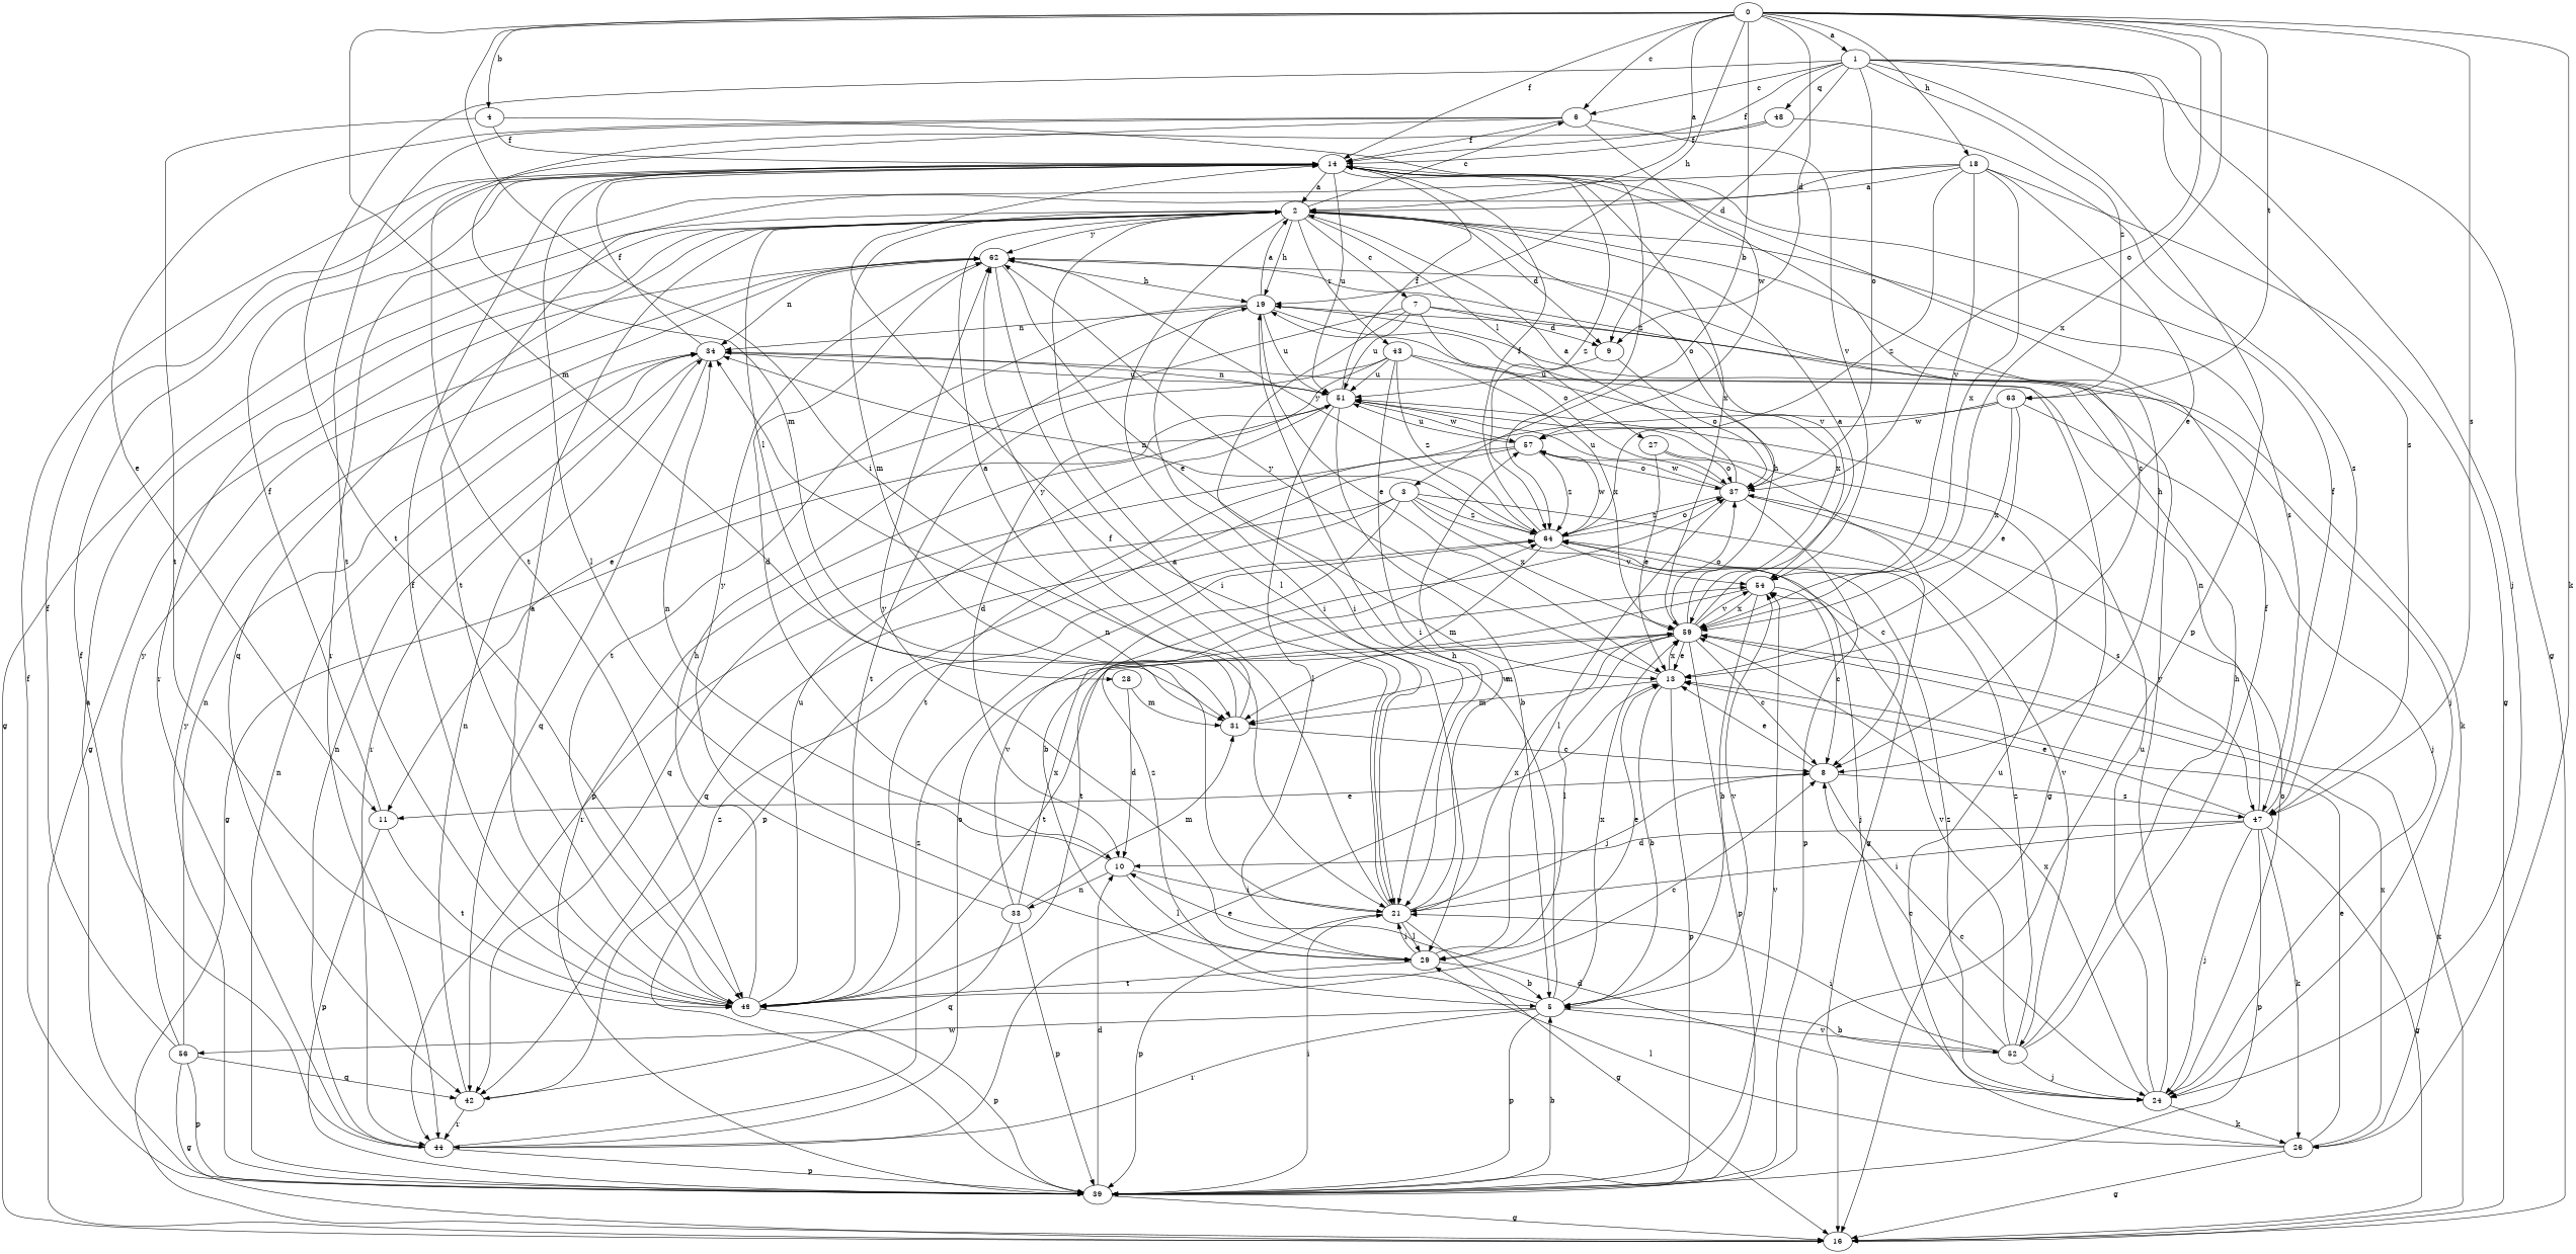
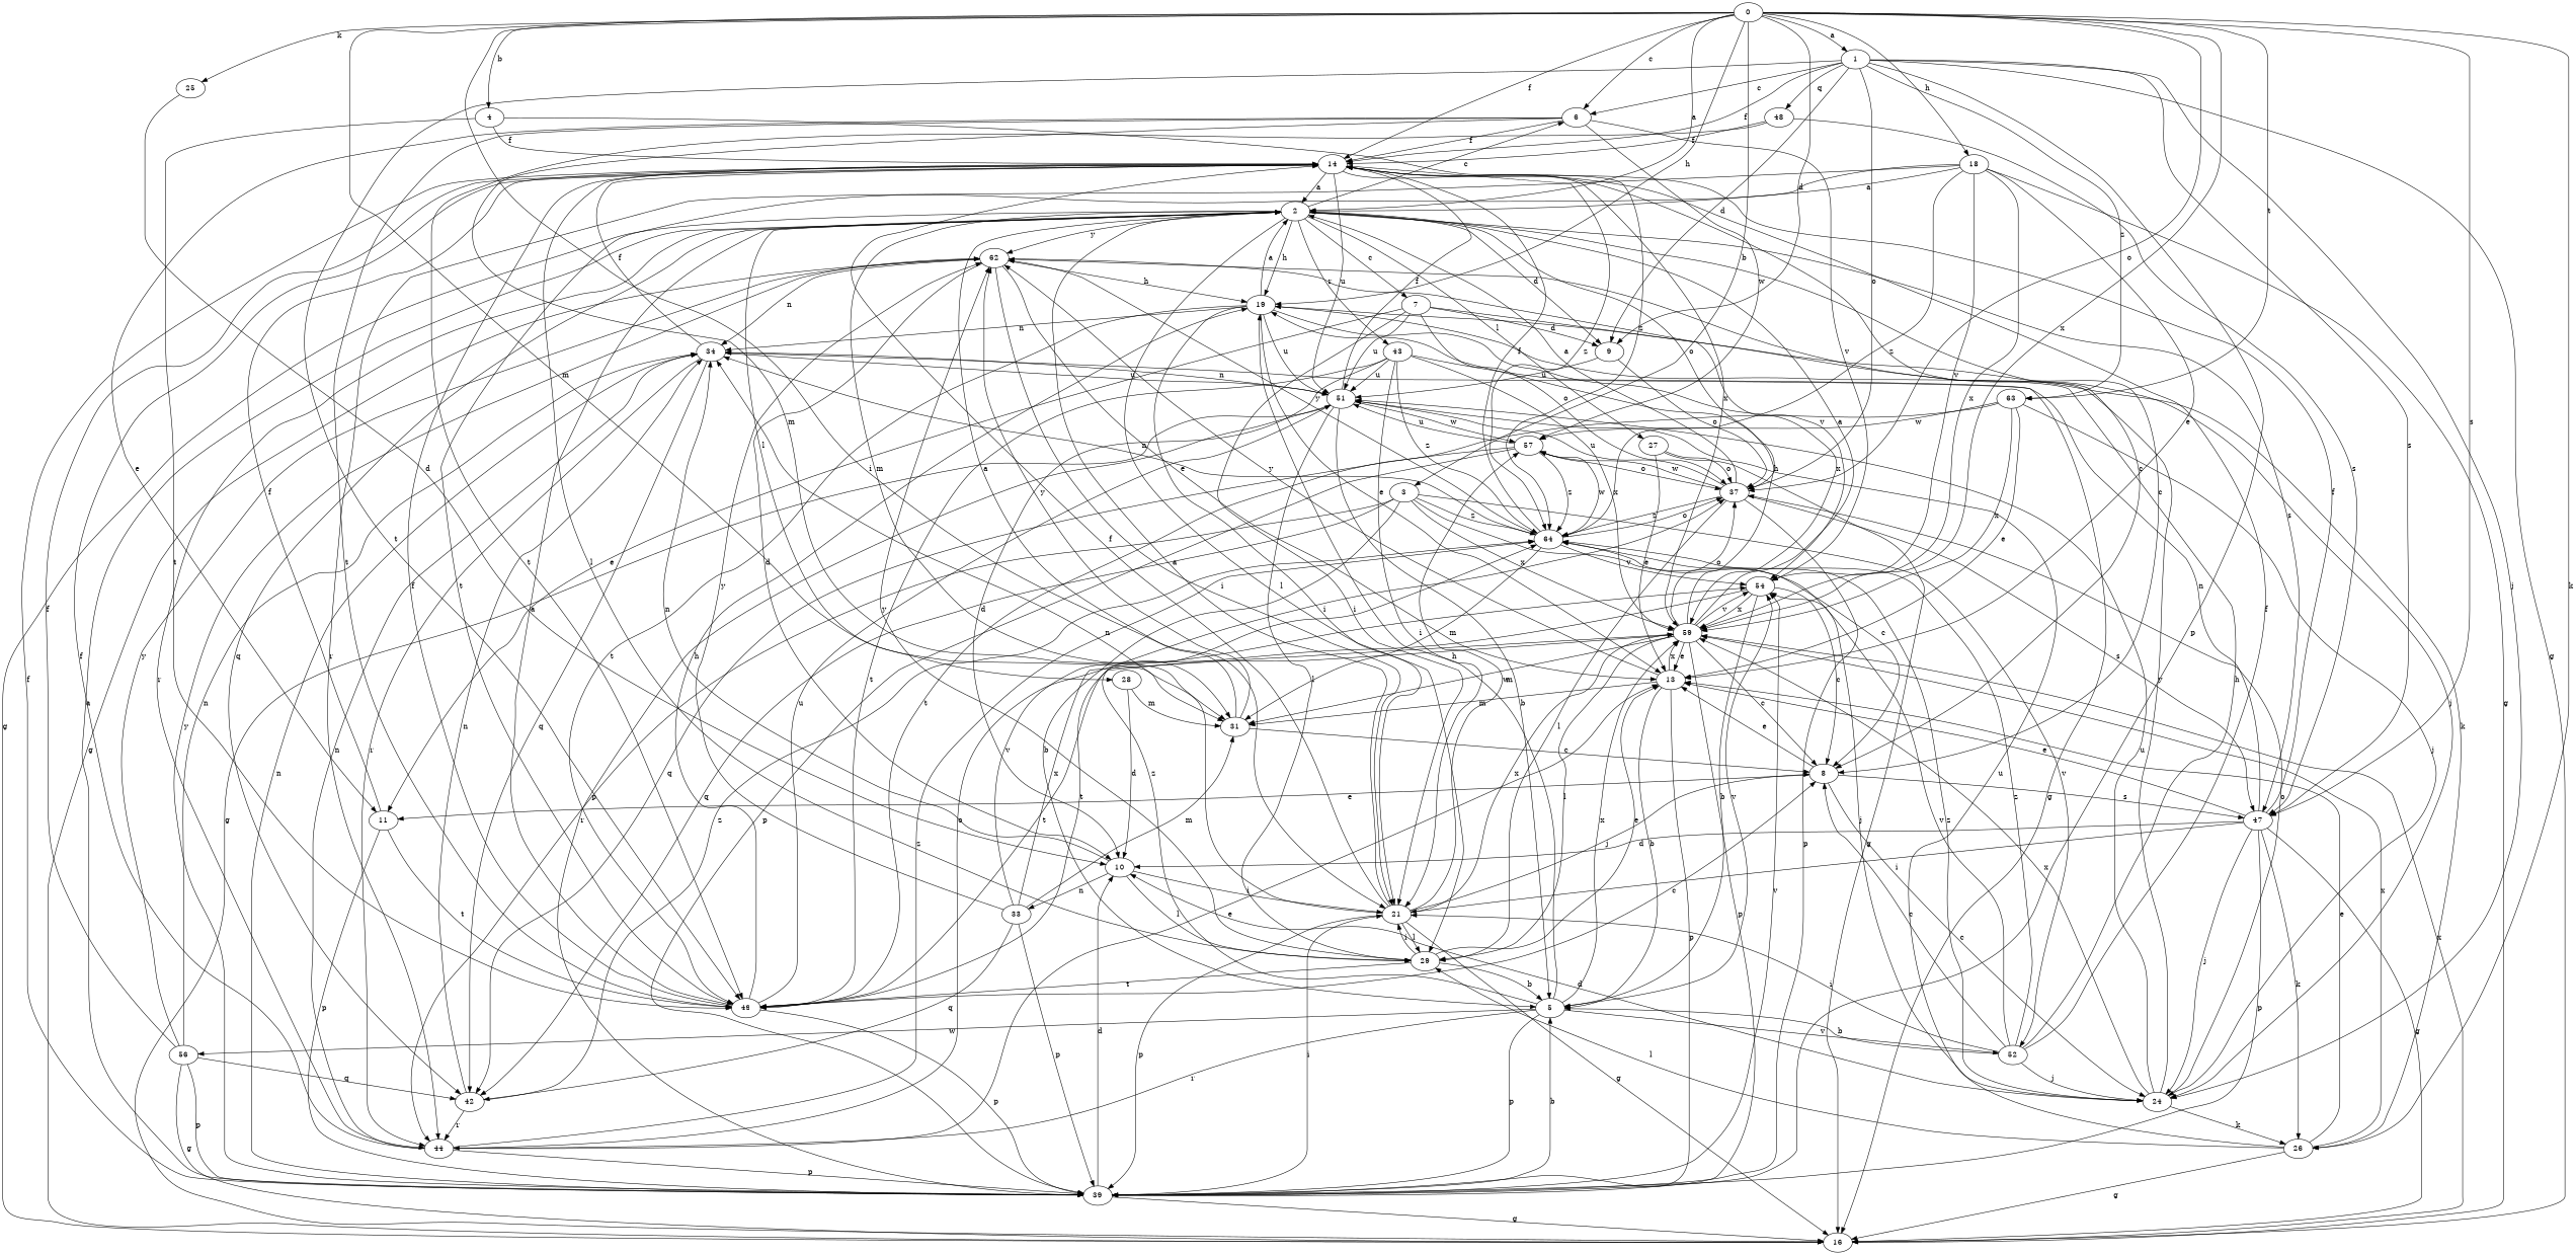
  strict digraph {
    0
    1
    2
    3
    4
    6
    9
    14
    18
    19
    21
+   25
    26
    31
    37
    47
    59
    63
    16
    24
    39
    n22 [label=48]
    49
    7
    8
    27
    28
    29
    42
    43
    44
    62
    5
    52
    64
    54
    11
    57
    51
    13
    34
    10
    56
    33
    0 -> 1 [label=a]
    0 -> 2 [label=a]
    0 -> 3 [label=b]
    0 -> 4 [label=b]
    0 -> 6 [label=c]
    0 -> 9 [label=d]
    0 -> 14 [label=f]
    0 -> 18 [label=h]
    0 -> 19 [label=h]
    0 -> 21 [label=i]
+   0 -> 25 [label=k]
    0 -> 26 [label=k]
    0 -> 31 [label=m]
    0 -> 37 [label=o]
    0 -> 47 [label=s]
    0 -> 59 [label=x]
    0 -> 63 [label=t]
    1 -> 6 [label=c]
    1 -> 9 [label=d]
    1 -> 14 [label=f]
    1 -> 37 [label=o]
    1 -> 47 [label=s]
    1 -> 63 [label=z]
    1 -> 16 [label=g]
    1 -> 24 [label=j]
    1 -> 39 [label=p]
    1 -> n22 [label=q]
    1 -> 49 [label=t]
    2 -> 6 [label=c]
    2 -> 9 [label=d]
    2 -> 19 [label=h]
    2 -> 31 [label=m]
    2 -> 37 [label=o]
    2 -> 47 [label=s]
    2 -> 16 [label=g]
    2 -> 7 [label=c]
-   2 -> 8 [label=h]
+   2 -> 8 [label=c]
    2 -> 27 [label=l]
    2 -> 28 [label=l]
    2 -> 29 [label=l]
    2 -> 42 [label=q]
    2 -> 43 [label=r]
    2 -> 44 [label=r]
    2 -> 62 [label=y]
    3 -> 59 [label=x]
    3 -> 8 [label=c]
    3 -> 42 [label=q]
    3 -> 44 [label=r]
    3 -> 5 [label=b]
    3 -> 52 [label=v]
    3 -> 64 [label=z]
    4 -> 14 [label=f]
    4 -> 49 [label=t]
    4 -> 64 [label=z]
    6 -> 14 [label=f]
    6 -> 31 [label=m]
    6 -> 49 [label=t]
    6 -> 54 [label=v]
    6 -> 11 [label=e]
    6 -> 57 [label=w]
    9 -> 37 [label=o]
    9 -> 51 [label=u]
    14 -> 2 [label=a]
    14 -> 59 [label=x]
    14 -> 8 [label=c]
    14 -> 29 [label=l]
    14 -> 64 [label=z]
    14 -> 51 [label=u]
    18 -> 2 [label=a]
    18 -> 59 [label=x]
    18 -> 16 [label=g]
    18 -> 49 [label=t]
    18 -> 44 [label=r]
    18 -> 64 [label=z]
    18 -> 54 [label=v]
    18 -> 13 [label=e]
    19 -> 2 [label=a]
    19 -> 21 [label=i]
    19 -> 26 [label=k]
    19 -> 59 [label=x]
    19 -> 49 [label=t]
    19 -> 51 [label=u]
    19 -> 13 [label=e]
    19 -> 34 [label=n]
    21 -> 2 [label=a]
    21 -> 14 [label=f]
    21 -> 59 [label=x]
    21 -> 16 [label=g]
    21 -> 39 [label=p]
    21 -> 8 [label=j]
    21 -> 29 [label=l]
    21 -> 57 [label=w]
    21 -> 34 [label=n]
+   25 -> 10 [label=d]
    26 -> 59 [label=x]
    26 -> 16 [label=g]
    26 -> 29 [label=l]
    26 -> 51 [label=u]
    26 -> 13 [label=e]
    31 -> 2 [label=a]
    31 -> 8 [label=c]
    31 -> 62 [label=y]
    37 -> 2 [label=a]
    37 -> 47 [label=s]
    37 -> 39 [label=p]
    37 -> 29 [label=l]
    37 -> 64 [label=z]
    37 -> 57 [label=w]
    37 -> 51 [label=u]
    47 -> 14 [label=f]
    47 -> 21 [label=i]
    47 -> 26 [label=k]
    47 -> 16 [label=g]
    47 -> 24 [label=j]
    47 -> 39 [label=p]
    47 -> 13 [label=e]
    47 -> 34 [label=n]
    47 -> 10 [label=d]
    59 -> 2 [label=a]
    59 -> 19 [label=h]
    59 -> 31 [label=m]
    59 -> 37 [label=o]
    59 -> 39 [label=p]
    59 -> 49 [label=t]
    59 -> 8 [label=c]
    59 -> 29 [label=l]
    59 -> 54 [label=v]
    59 -> 13 [label=e]
    63 -> 59 [label=x]
    63 -> 24 [label=j]
    63 -> 49 [label=t]
    63 -> 57 [label=w]
    63 -> 13 [label=e]
    16 -> 59 [label=x]
    24 -> 26 [label=k]
    24 -> 37 [label=o]
    24 -> 59 [label=x]
    24 -> 62 [label=y]
    24 -> 64 [label=z]
    24 -> 51 [label=u]
    24 -> 10 [label=d]
    39 -> 2 [label=a]
    39 -> 14 [label=f]
    39 -> 21 [label=i]
    39 -> 16 [label=g]
    39 -> 62 [label=y]
    39 -> 5 [label=b]
    39 -> 54 [label=v]
    39 -> 34 [label=n]
    39 -> 10 [label=d]
    n22 -> 14 [label=f]
    n22 -> 47 [label=s]
    n22 -> 49 [label=t]
    49 -> 2 [label=a]
    49 -> 14 [label=f]
    49 -> 19 [label=h]
    49 -> 39 [label=p]
    49 -> 8 [label=c]
    49 -> 51 [label=u]
    7 -> 9 [label=d]
    7 -> 21 [label=i]
    7 -> 37 [label=o]
    7 -> 24 [label=j]
    7 -> 11 [label=e]
    7 -> 51 [label=u]
    8 -> 47 [label=s]
    8 -> 24 [label=c]
    8 -> 11 [label=e]
    8 -> 13 [label=e]
    27 -> 37 [label=o]
    27 -> 16 [label=g]
    27 -> 13 [label=e]
    28 -> 31 [label=m]
    28 -> 10 [label=d]
    29 -> 21 [label=i]
    29 -> 49 [label=t]
    29 -> 62 [label=y]
    29 -> 5 [label=b]
    29 -> 13 [label=e]
    42 -> 44 [label=r]
    42 -> 64 [label=z]
    42 -> 34 [label=n]
    43 -> 21 [label=i]
    43 -> 59 [label=x]
    43 -> 16 [label=g]
    43 -> 49 [label=t]
    43 -> 64 [label=z]
    43 -> 51 [label=u]
    43 -> 10 [label=d]
    44 -> 14 [label=f]
    44 -> 37 [label=o]
    44 -> 39 [label=p]
    44 -> 64 [label=z]
    44 -> 13 [label=e]
    44 -> 34 [label=n]
    62 -> 19 [label=h]
    62 -> 21 [label=i]
    62 -> 16 [label=g]
    62 -> 54 [label=v]
    62 -> 13 [label=e]
    62 -> 34 [label=n]
    62 -> 10 [label=d]
    5 -> 19 [label=h]
    5 -> 59 [label=x]
    5 -> 39 [label=p]
    5 -> 44 [label=r]
    5 -> 52 [label=v]
    5 -> 64 [label=z]
    5 -> 54 [label=v]
    5 -> 56 [label=w]
    52 -> 14 [label=f]
    52 -> 19 [label=h]
    52 -> 21 [label=i]
    52 -> 24 [label=j]
    52 -> 8 [label=c]
    52 -> 5 [label=b]
    52 -> 64 [label=z]
    52 -> 54 [label=v]
    64 -> 14 [label=f]
    64 -> 31 [label=m]
    64 -> 37 [label=o]
    64 -> 24 [label=j]
    64 -> 62 [label=y]
    64 -> 54 [label=v]
    64 -> 57 [label=w]
    64 -> 34 [label=n]
    54 -> 59 [label=x]
    54 -> 49 [label=t]
    54 -> 8 [label=c]
    54 -> 5 [label=b]
    11 -> 14 [label=f]
    11 -> 39 [label=p]
    11 -> 49 [label=t]
    57 -> 37 [label=o]
    57 -> 39 [label=p]
    57 -> 42 [label=q]
    57 -> 64 [label=z]
    57 -> 51 [label=u]
    51 -> 14 [label=f]
    51 -> 16 [label=g]
    51 -> 39 [label=p]
    51 -> 29 [label=l]
    51 -> 5 [label=b]
    51 -> 57 [label=w]
    51 -> 34 [label=n]
    13 -> 31 [label=m]
    13 -> 59 [label=x]
    13 -> 39 [label=p]
    13 -> 62 [label=y]
    13 -> 5 [label=b]
    34 -> 14 [label=f]
    34 -> 42 [label=q]
    34 -> 44 [label=r]
    34 -> 51 [label=u]
    10 -> 21 [label=i]
    10 -> 29 [label=l]
    10 -> 34 [label=n]
    10 -> 33 [label=n]
    56 -> 14 [label=f]
    56 -> 16 [label=g]
    56 -> 39 [label=p]
    56 -> 42 [label=q]
    56 -> 62 [label=y]
    56 -> 34 [label=n]
    33 -> 31 [label=m]
    33 -> 59 [label=x]
    33 -> 39 [label=p]
    33 -> 42 [label=q]
    33 -> 62 [label=y]
    33 -> 54 [label=v]
  }
